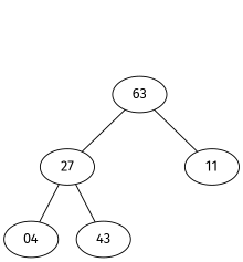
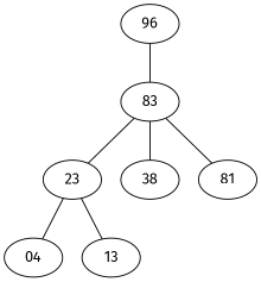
  graph {
    fontname="Fira Sans"
    node [fontname="Fira Sans"]
    edge [fontname="Fira Sans"]
-   83 [label=63]
-   27
-   11
+   96
+   83
+   27 [label=23]
+   38
+   11 [label=81]
    n6 [label=04]
-   13 [label=43]
+   13
+   96 -- 83
    83 -- 27
+   83 -- 38
    83 -- 11
    27 -- n6
    27 -- 13
  }
